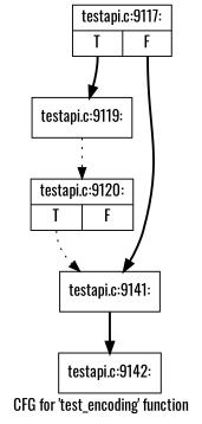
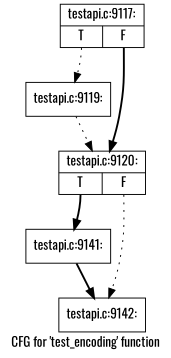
  digraph {
    fontname=Oswald
    label="CFG for 'test_encoding' function"
    node [fontname=Oswald shape=record]
    edge [fontname=Oswald style=dotted]
    n1 [label="{testapi.c:9117:|{<s0>T|<s1>F}}"]
    n2 [label="{testapi.c:9119:}"]
    n3 [label="{testapi.c:9120:|{<s0>T|<s1>F}}"]
    n4 [label="{testapi.c:9141:}"]
    n5 [label="{testapi.c:9142:}"]
-   n1 -> n2 [style=bold tailport=s0]
-   n1 -> n4 [style=bold tailport=s1]
+   n1 -> n2 [tailport=s0]
+   n1 -> n3 [style=bold tailport=s1]
    n2 -> n3
-   n3 -> n4 [tailport=s0]
+   n3 -> n4 [style=bold tailport=s0]
+   n3 -> n5 [tailport=s1]
    n4 -> n5 [style=bold]
  }
